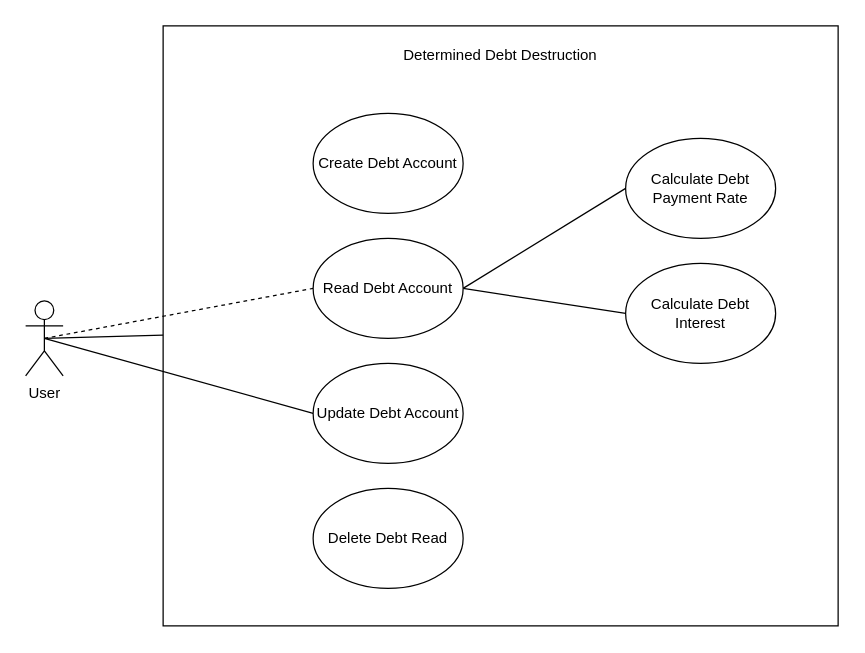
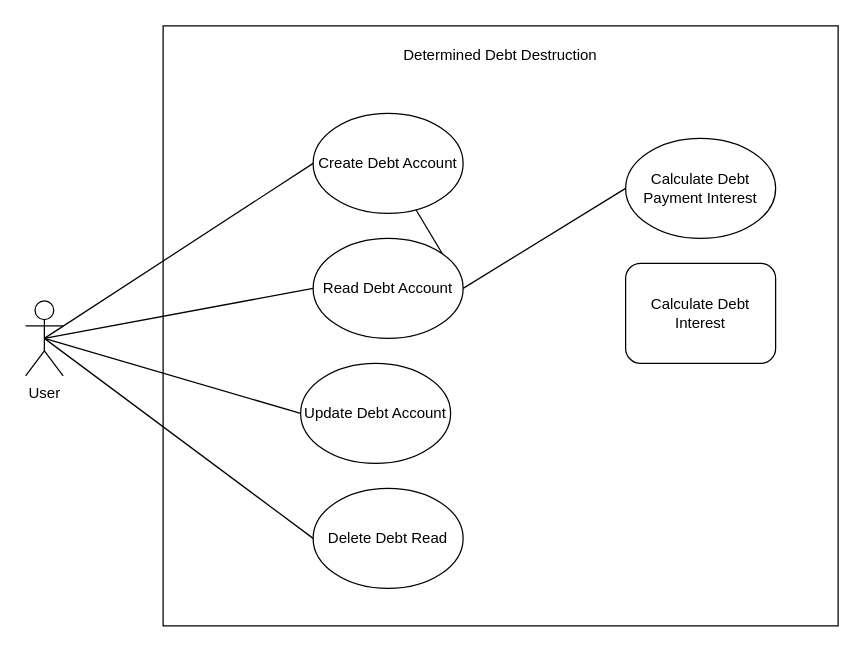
  <mxCell id="0" />
  <mxCell id="1" parent="0" />
  <mxCell id="2" value="Determined Debt Destruction&lt;br&gt;&lt;br&gt;&lt;br&gt;&lt;br&gt;&lt;br&gt;&lt;br&gt;&lt;br&gt;&lt;br&gt;&lt;br&gt;&lt;br&gt;&lt;br&gt;&lt;br&gt;&lt;br&gt;&lt;br&gt;&lt;br&gt;&lt;br&gt;&lt;br&gt;&lt;br&gt;&lt;br&gt;&lt;br&gt;&lt;br&gt;&lt;br&gt;&lt;br&gt;&lt;br&gt;&lt;br&gt;&lt;br&gt;&lt;br&gt;&lt;br&gt;&lt;br&gt;&lt;br&gt;&lt;br&gt;" style="rounded=0;whiteSpace=wrap;html=1;" parent="1" vertex="1"><mxGeometry x="130" y="20" width="540" height="480" as="geometry" /></mxCell>
  <mxCell id="3" value="User" style="shape=umlActor;verticalLabelPosition=bottom;verticalAlign=top;html=1;outlineConnect=0;" parent="1" vertex="1"><mxGeometry x="20" y="240" width="30" height="60" as="geometry" /></mxCell>
  <mxCell id="4" value="Create Debt Account" style="ellipse;whiteSpace=wrap;html=1;" parent="1" vertex="1"><mxGeometry x="250" y="90" width="120" height="80" as="geometry" /></mxCell>
- <mxCell id="5" value="Calculate Debt Payment Rate" style="ellipse;whiteSpace=wrap;html=1;" parent="1" vertex="1"><mxGeometry x="500" y="110" width="120" height="80" as="geometry" /></mxCell>
- <mxCell id="6" value="Calculate Debt Interest" style="ellipse;whiteSpace=wrap;html=1;" parent="1" vertex="1"><mxGeometry x="500" y="210" width="120" height="80" as="geometry" /></mxCell>
+ <mxCell id="5" value="Calculate Debt Payment Interest" style="ellipse;whiteSpace=wrap;html=1;" parent="1" vertex="1"><mxGeometry x="500" y="110" width="120" height="80" as="geometry" /></mxCell>
+ <mxCell id="6" value="Calculate Debt Interest" style="whiteSpace=wrap;html=1;rounded=1;" parent="1" vertex="1"><mxGeometry x="500" y="210" width="120" height="80" as="geometry" /></mxCell>
  <mxCell id="7" value="" style="endArrow=none;html=1;exitX=1;exitY=0.5;exitDx=0;exitDy=0;entryX=0;entryY=0.5;entryDx=0;entryDy=0;" parent="1" source="13" target="5" edge="1"><mxGeometry width="50" height="50" relative="1" as="geometry"><mxPoint x="400" y="60" as="sourcePoint" /><mxPoint x="450" y="10" as="targetPoint" /></mxGeometry></mxCell>
- <mxCell id="8" value="" style="endArrow=none;html=1;exitX=1;exitY=0.5;exitDx=0;exitDy=0;entryX=0;entryY=0.5;entryDx=0;entryDy=0;" parent="1" source="13" target="6" edge="1"><mxGeometry width="50" height="50" relative="1" as="geometry"><mxPoint x="480" y="260" as="sourcePoint" /><mxPoint x="530" y="210" as="targetPoint" /></mxGeometry></mxCell>
- <mxCell id="10" value="" style="endArrow=none;html=1;exitX=0.5;exitY=0.5;exitDx=0;exitDy=0;exitPerimeter=0;entryX=0;entryY=0.5;entryDx=0;entryDy=0;dashed=1;" parent="1" source="3" target="13" edge="1"><mxGeometry width="50" height="50" relative="1" as="geometry"><mxPoint x="190" y="350" as="sourcePoint" /><mxPoint x="90" y="150" as="targetPoint" /></mxGeometry></mxCell>
+ <mxCell id="8" value="" style="endArrow=none;html=1;exitX=1;exitY=0.5;exitDx=0;exitDy=0;" parent="1" source="13" target="4" edge="1"><mxGeometry width="50" height="50" relative="1" as="geometry"><mxPoint x="480" y="260" as="sourcePoint" /><mxPoint x="530" y="210" as="targetPoint" /></mxGeometry></mxCell>
+ <mxCell id="9" value="" style="endArrow=none;html=1;exitX=0.5;exitY=0.5;exitDx=0;exitDy=0;exitPerimeter=0;entryX=0;entryY=0.5;entryDx=0;entryDy=0;" parent="1" source="3" target="4" edge="1"><mxGeometry width="50" height="50" relative="1" as="geometry"><mxPoint x="290" y="360" as="sourcePoint" /><mxPoint x="340" y="310" as="targetPoint" /></mxGeometry></mxCell>
+ <mxCell id="10" value="" style="endArrow=none;html=1;exitX=0.5;exitY=0.5;exitDx=0;exitDy=0;exitPerimeter=0;entryX=0;entryY=0.5;entryDx=0;entryDy=0;" parent="1" source="3" target="13" edge="1"><mxGeometry width="50" height="50" relative="1" as="geometry"><mxPoint x="190" y="350" as="sourcePoint" /><mxPoint x="90" y="150" as="targetPoint" /></mxGeometry></mxCell>
  <mxCell id="11" value="" style="endArrow=none;html=1;exitX=0.5;exitY=0.5;exitDx=0;exitDy=0;exitPerimeter=0;entryX=0;entryY=0.5;entryDx=0;entryDy=0;" parent="1" source="3" target="14" edge="1"><mxGeometry width="50" height="50" relative="1" as="geometry"><mxPoint x="220" y="400" as="sourcePoint" /><mxPoint x="80" y="160" as="targetPoint" /></mxGeometry></mxCell>
- <mxCell id="12" value="" style="endArrow=none;html=1;exitX=0.5;exitY=0.5;exitDx=0;exitDy=0;exitPerimeter=0;" parent="1" source="3" target="2" edge="1"><mxGeometry width="50" height="50" relative="1" as="geometry"><mxPoint x="160" y="520" as="sourcePoint" /><mxPoint x="250" y="430" as="targetPoint" /></mxGeometry></mxCell>
+ <mxCell id="12" value="" style="endArrow=none;html=1;exitX=0.5;exitY=0.5;exitDx=0;exitDy=0;exitPerimeter=0;entryX=0;entryY=0.5;entryDx=0;entryDy=0;" parent="1" source="3" target="15" edge="1"><mxGeometry width="50" height="50" relative="1" as="geometry"><mxPoint x="160" y="520" as="sourcePoint" /><mxPoint x="250" y="430" as="targetPoint" /></mxGeometry></mxCell>
  <mxCell id="13" value="Read Debt Account" style="ellipse;whiteSpace=wrap;html=1;" vertex="1" parent="1"><mxGeometry x="250" y="190" width="120" height="80" as="geometry" /></mxCell>
- <mxCell id="14" value="Update Debt Account" style="ellipse;whiteSpace=wrap;html=1;" vertex="1" parent="1"><mxGeometry x="250" y="290" width="120" height="80" as="geometry" /></mxCell>
+ <mxCell id="14" value="Update Debt Account" style="ellipse;whiteSpace=wrap;html=1;" vertex="1" parent="1"><mxGeometry x="240" y="290" width="120" height="80" as="geometry" /></mxCell>
  <mxCell id="15" value="Delete Debt Read" style="ellipse;whiteSpace=wrap;html=1;" vertex="1" parent="1"><mxGeometry x="250" y="390" width="120" height="80" as="geometry" /></mxCell>
